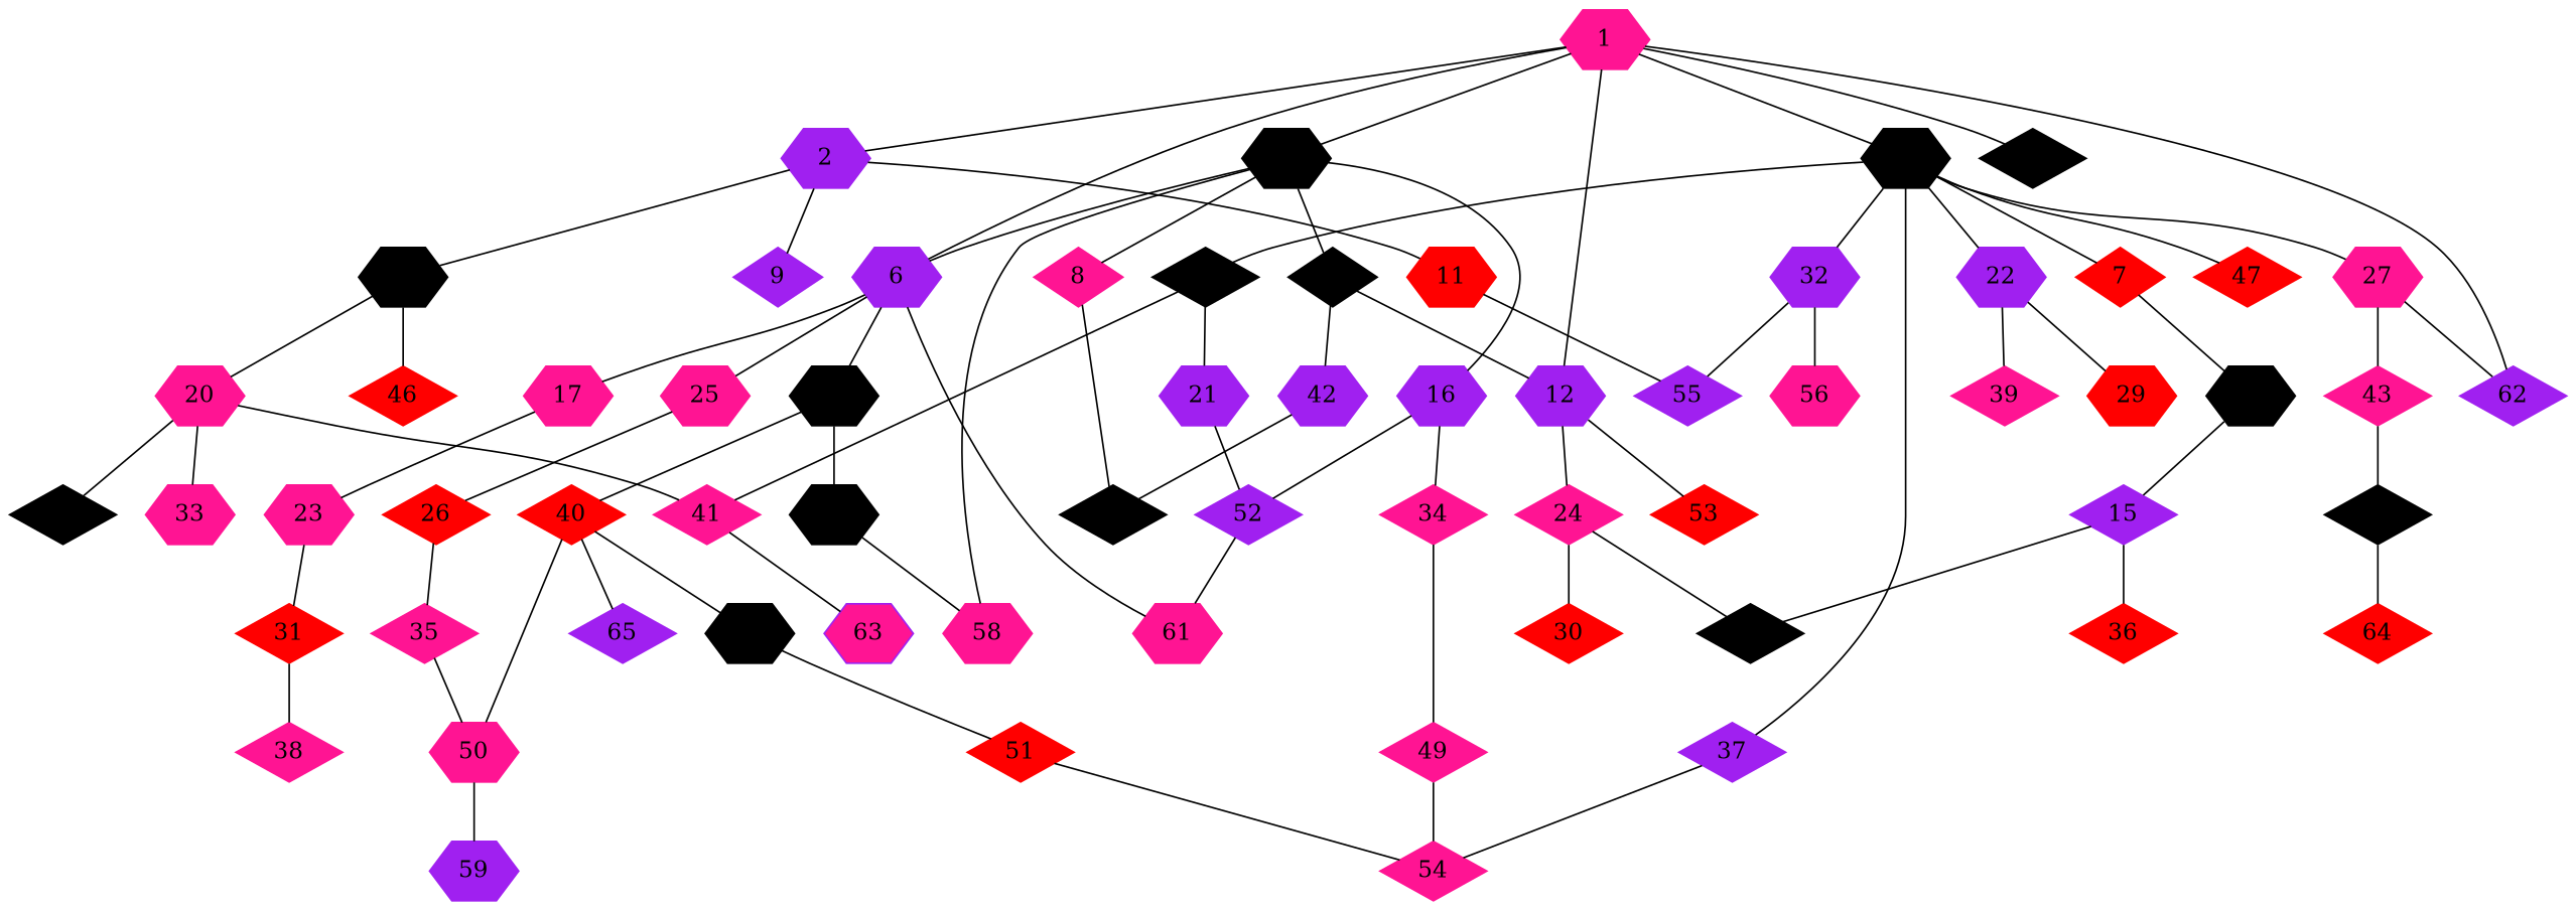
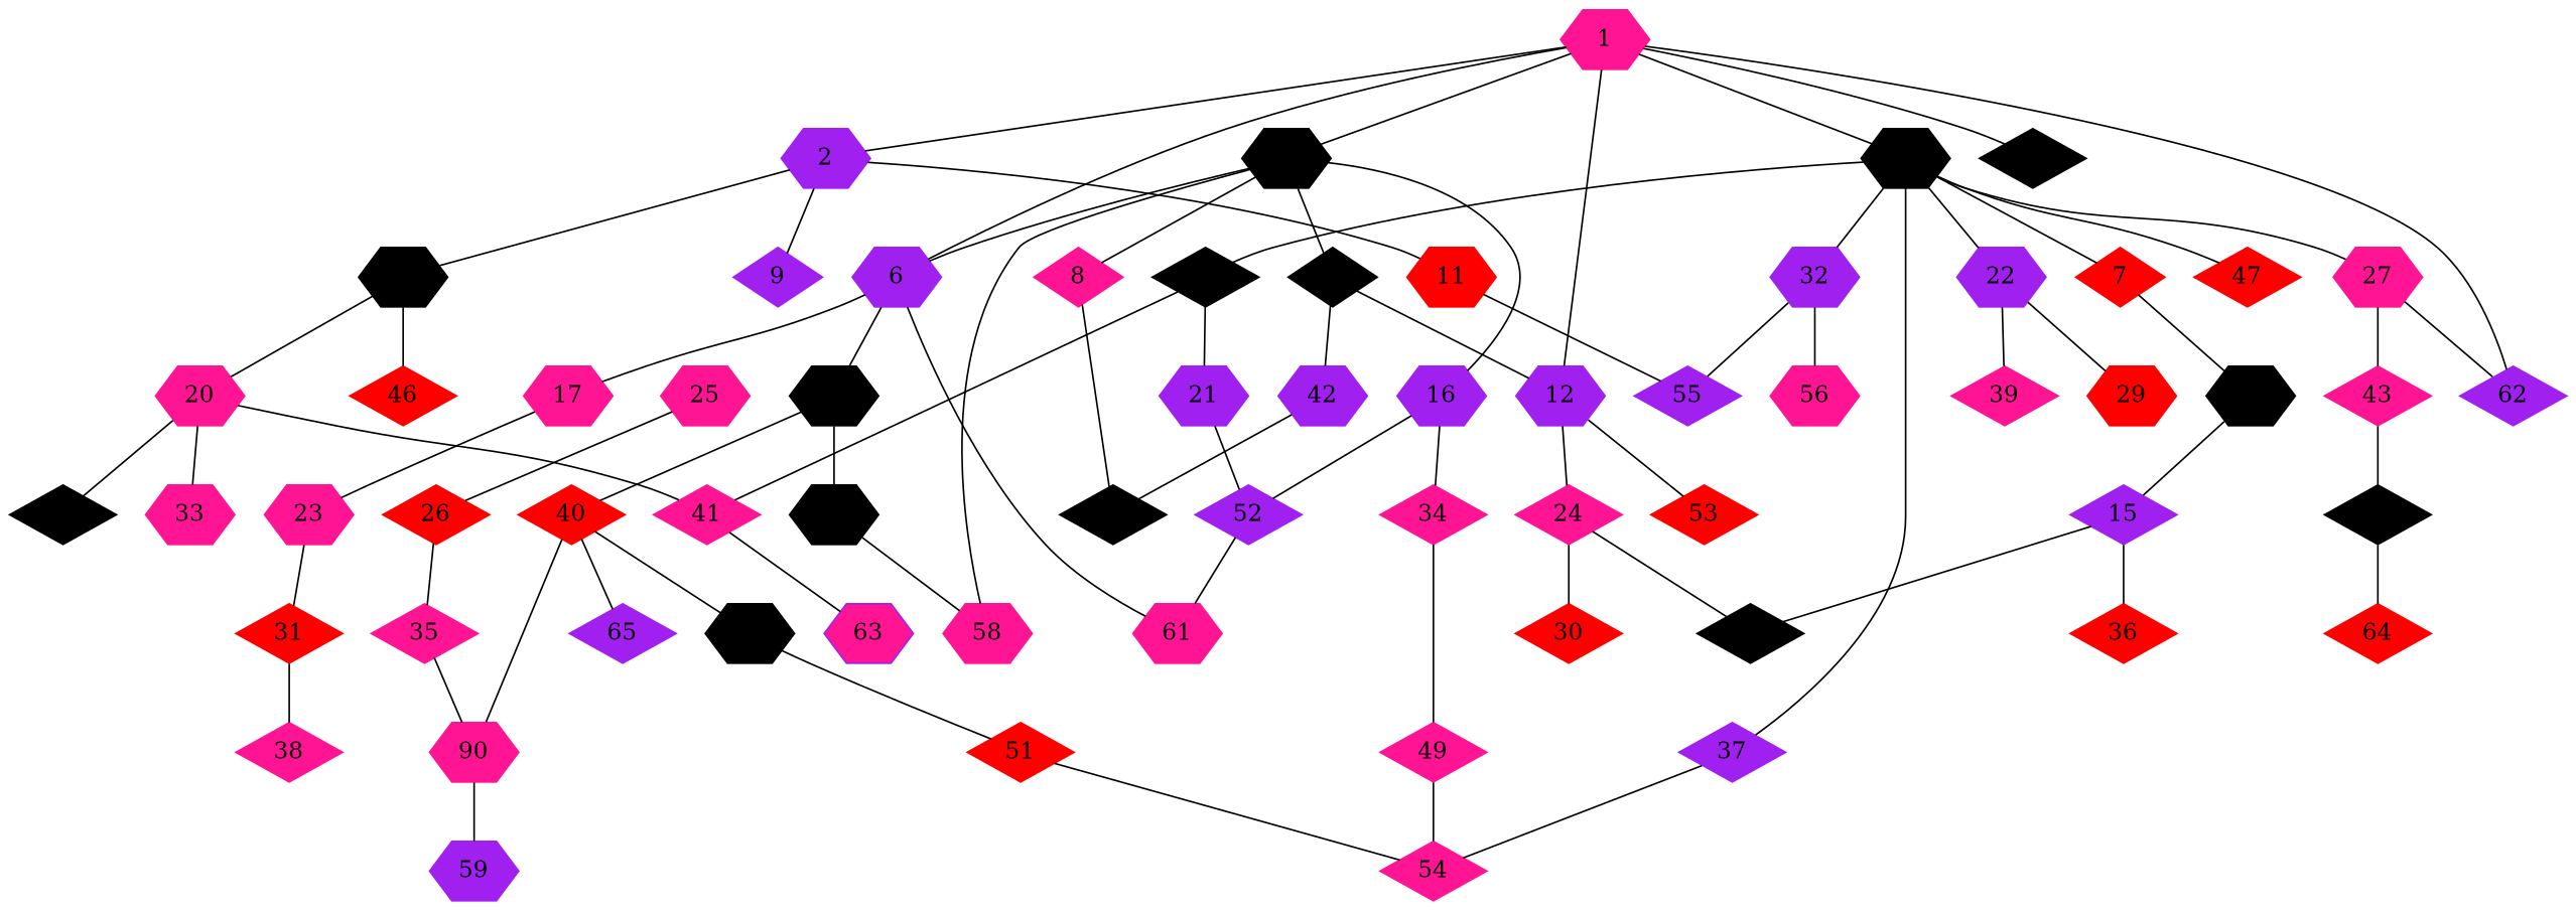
  graph {
    node [color=deeppink shape=diamond style=filled]
    1 [shape=hexagon]
    2 [color=purple shape=hexagon]
    3 [color=black shape=hexagon]
    4 [color=black shape=hexagon]
    6 [color=purple shape=hexagon]
    12 [color=purple shape=hexagon]
    60 [color=black]
    62 [color=purple]
    9 [color=purple]
    11 [color=red shape=hexagon]
    18 [color=black shape=hexagon]
    5 [color=black]
    8
    16 [color=purple shape=hexagon]
    58 [shape=hexagon]
    7 [color=red]
    14 [color=black]
    22 [color=purple shape=hexagon]
    27 [shape=hexagon]
    32 [color=purple shape=hexagon]
    37 [color=purple]
    47 [color=red]
    10 [color=black shape=hexagon]
    17 [shape=hexagon]
    25 [shape=hexagon]
    61 [shape=hexagon]
    24
    53 [color=red]
    55 [color=purple]
    20 [shape=hexagon]
    46 [color=red]
    42 [color=purple shape=hexagon]
    57 [color=black]
    52 [color=purple]
    34
    13 [color=black shape=hexagon]
    21 [color=purple shape=hexagon]
    41
    29 [color=red shape=hexagon]
    39
    43
    56 [shape=hexagon]
    54
    19 [color=black shape=hexagon]
    40 [color=red]
    23 [shape=hexagon]
    26 [color=red]
    15 [color=purple]
-   50 [shape=hexagon]
+   50 [shape=hexagon label=90]
    45 [color=black shape=hexagon]
    65 [color=purple]
    28 [color=black]
    30 [color=red]
    36 [color=red]
    63 [color=purple fillcolor=deeppink shape=hexagon]
    49
    31 [color=red]
    33 [shape=hexagon]
    48 [color=black]
    38
    35
    44 [color=black]
    59 [color=purple shape=hexagon]
    51 [color=red]
    64 [color=red]
    1 -- 2
    1 -- 3
    1 -- 4
    1 -- 6
    1 -- 12
    1 -- 60
    1 -- 62
    2 -- 9
    2 -- 11
    2 -- 18
    3 -- 6
    3 -- 5
    3 -- 8
    3 -- 16
    3 -- 58
    4 -- 7
    4 -- 14
    4 -- 22
    4 -- 27
    4 -- 32
    4 -- 37
    4 -- 47
    6 -- 10
    6 -- 17
-   6 -- 25
    6 -- 61
    12 -- 24
    12 -- 53
    11 -- 55
    18 -- 20
    18 -- 46
    5 -- 12
    5 -- 42
    8 -- 57
    16 -- 52
    16 -- 34
    7 -- 13
    14 -- 21
    14 -- 41
    22 -- 29
    22 -- 39
    27 -- 62
    27 -- 43
    32 -- 55
    32 -- 56
    37 -- 54
    10 -- 19
    10 -- 40
    17 -- 23
    25 -- 26
    24 -- 28
    24 -- 30
    20 -- 41
    20 -- 33
    20 -- 48
    42 -- 57
    52 -- 61
    34 -- 49
    13 -- 15
    21 -- 52
    41 -- 63
    43 -- 44
    19 -- 58
    40 -- 50
    40 -- 45
    40 -- 65
    23 -- 31
    26 -- 35
    15 -- 28
    15 -- 36
    50 -- 59
    45 -- 51
    49 -- 54
    31 -- 38
    35 -- 50
    44 -- 64
    51 -- 54
  }
